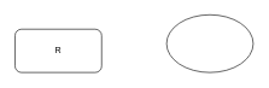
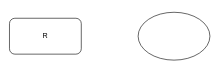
  <mxCell id="0" />
  <mxCell id="1" parent="0" />
- <mxCell id="2" value="R" style="rounded=1;whiteSpace=wrap;html=1;" vertex="1" parent="1"><mxGeometry x="20" y="40" width="120" height="60" as="geometry" /></mxCell>
+ <mxCell id="2" value="R" style="rounded=1;whiteSpace=wrap;html=1;" vertex="1" parent="1"><mxGeometry x="15" y="30" width="120" height="60" as="geometry" /></mxCell>
  <mxCell id="3" value="" style="ellipse;whiteSpace=wrap;html=1;" vertex="1" parent="1"><mxGeometry x="230" y="20" width="120" height="80" as="geometry" /></mxCell>
